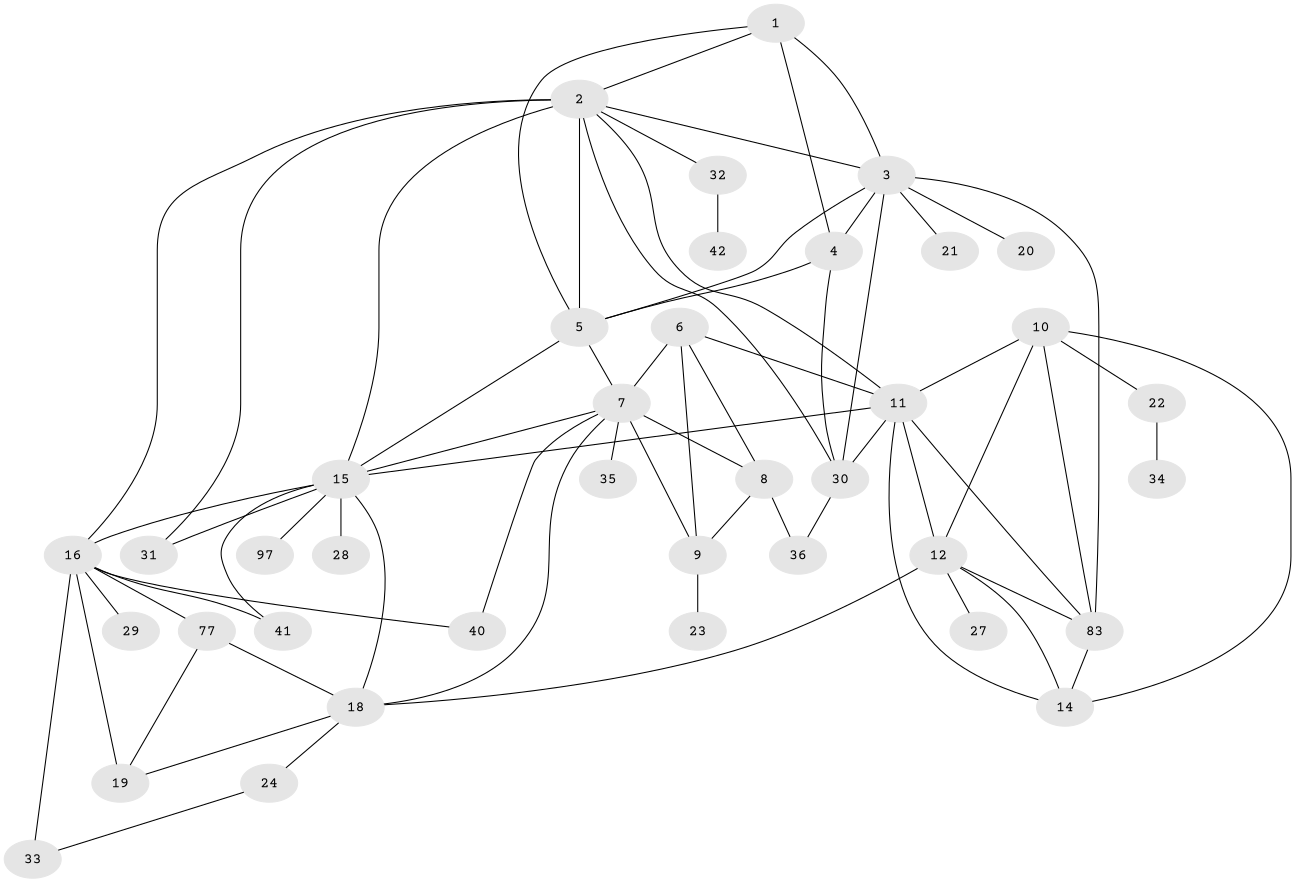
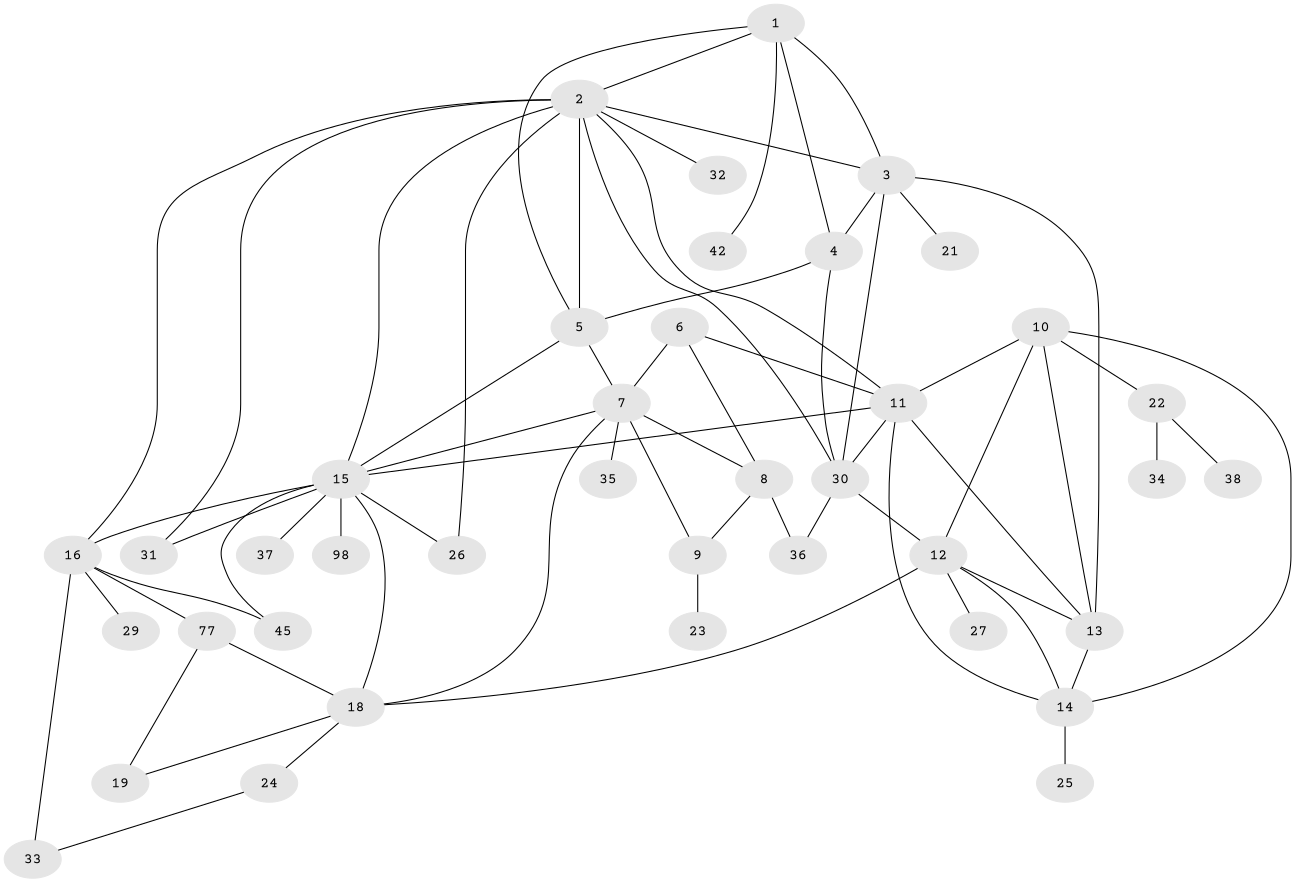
  graph {
    fontname="Courier Prime"
    node [color=gray90 fontname="Courier Prime" style=filled]
    edge [fontname="Courier Prime" weight=1.0]
    1
    2
    3
    4
    5
    15
    16
+   26
    30
    31
    32
    11
-   13 [label=83]
-   20
+   13
    21
    7
    18
-   28
-   37 [label=97]
-   41
-   40
+   28 [label=98]
+   37
+   41 [label=45]
    n22 [label=77]
    19
    29
    33
    36
    42
    14
    8
    9
    35
    6
    23
    12
    24
    10
    22
    27
+   25
    34
+   38
    1 -- 2
    1 -- 3
    1 -- 4
    1 -- 5
    2 -- 3
    2 -- 5 [weight=7.0]
    2 -- 15
    2 -- 16
+   2 -- 26
    2 -- 30
    2 -- 31
    2 -- 32
    2 -- 11
    3 -- 4
-   3 -- 5
    3 -- 30
    3 -- 13
-   3 -- 20
    3 -- 21
    4 -- 5
    4 -- 30
    5 -- 15
    5 -- 7
    15 -- 16
+   15 -- 26
    15 -- 31
    15 -- 18
    15 -- 28 [weight=2.0]
    15 -- 37 [weight=2.0]
    15 -- 41
    16 -- 41
-   16 -- 40
    16 -- n22 [weight=2.0]
-   16 -- 19 [weight=2.0]
    16 -- 29
    16 -- 33 [weight=2.0]
    30 -- 36
-   32 -- 42
+   1 -- 42
    11 -- 15
    11 -- 30 [weight=5.0]
    11 -- 13
    11 -- 14
-   11 -- 12
+   30 -- 12
    13 -- 14
    7 -- 15
    7 -- 18
-   7 -- 40
    7 -- 8 [weight=2.0]
    7 -- 9 [weight=2.0]
    7 -- 35
    18 -- 19
    18 -- 24
    n22 -- 18
    n22 -- 19
+   14 -- 25
    8 -- 36
    8 -- 9
    9 -- 23
    6 -- 11
    6 -- 7 [weight=2.0]
    6 -- 8
-   6 -- 9
    12 -- 13
    12 -- 18
    12 -- 14
    12 -- 27
    24 -- 33
    10 -- 11
    10 -- 13
    10 -- 14
    10 -- 12
    10 -- 22
    22 -- 34
+   22 -- 38
  }
